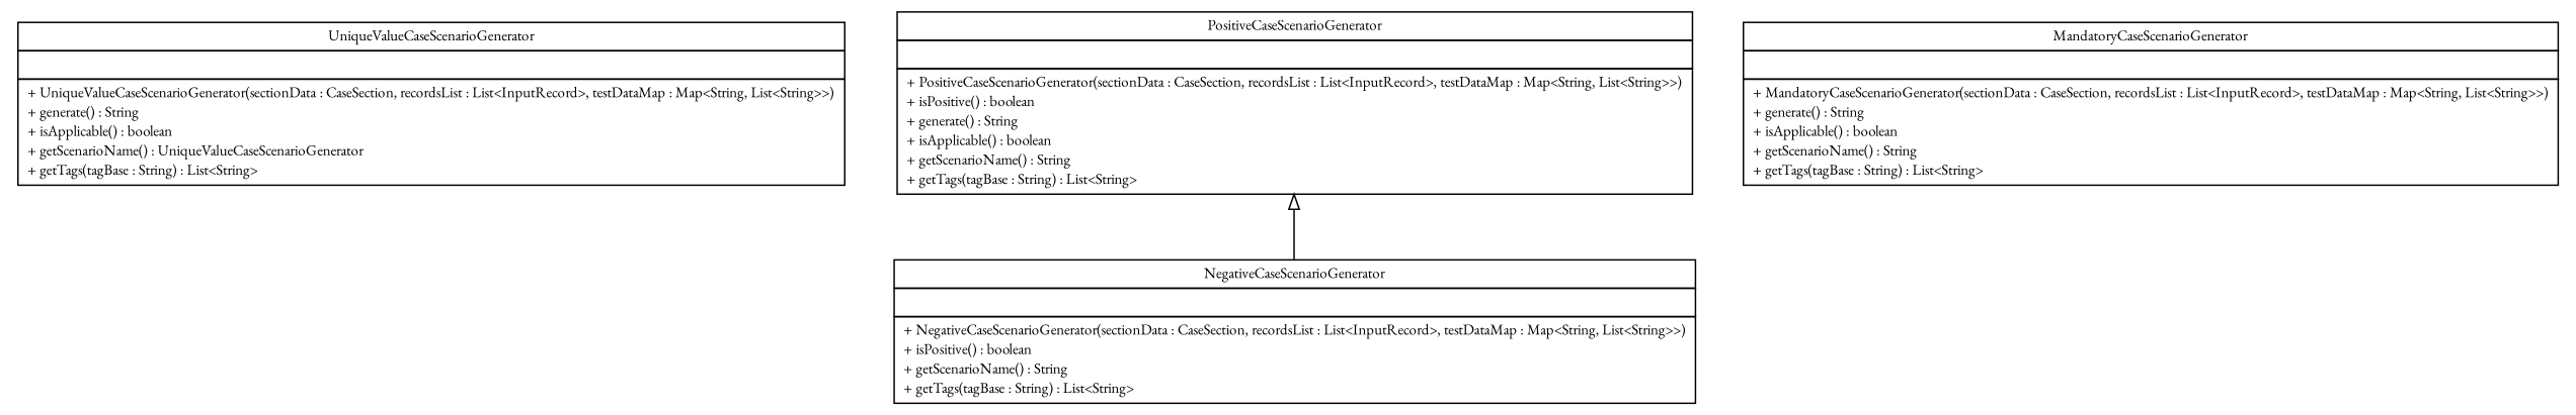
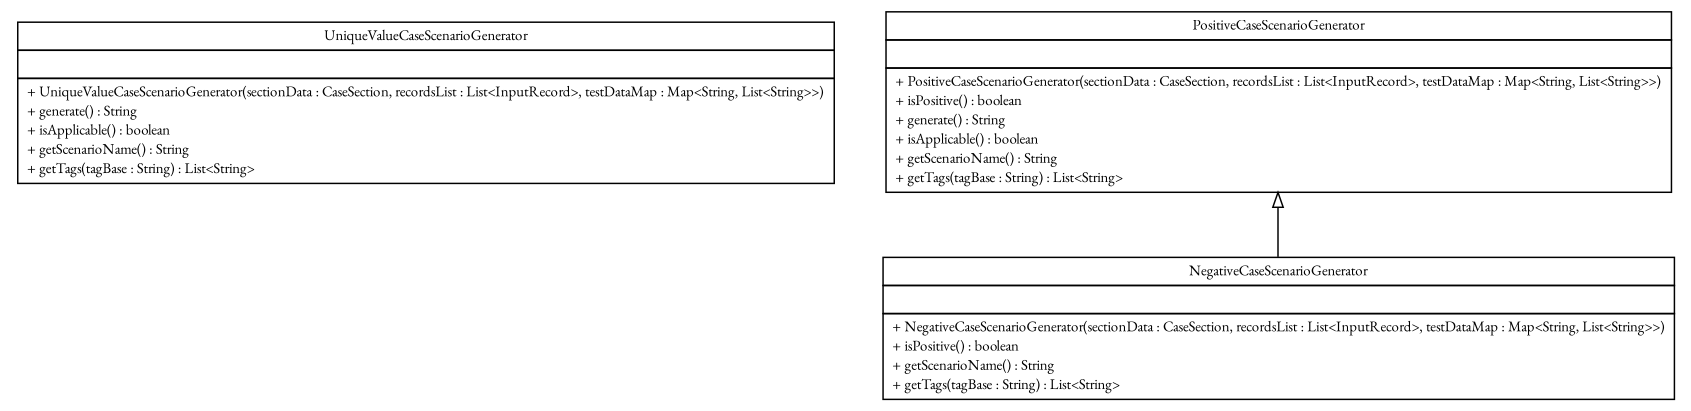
  digraph {
    nodesep=0.25
    ranksep=0.5
    fontname="EB Garamond"
    node [fontcolor=black fontname="EB Garamond" fontsize=10.0 shape=plaintext]
-   n1 [label=<<table title="com.github.mkolisnyk.aerial.datagenerators.cases.UniqueValueCaseScenarioGenerator" border="0" cellborder="1" cellspacing="0" cellpadding="2" port="p" href="./UniqueValueCaseScenarioGenerator.html"> 		<tr><td><table border="0" cellspacing="0" cellpadding="1"> <tr><td align="center" balign="center"> UniqueValueCaseScenarioGenerator </td></tr> 		</table></td></tr> 		<tr><td><table border="0" cellspacing="0" cellpadding="1"> <tr><td align="left" balign="left">  </td></tr> 		</table></td></tr> 		<tr><td><table border="0" cellspacing="0" cellpadding="1"> <tr><td align="left" balign="left"> + UniqueValueCaseScenarioGenerator(sectionData : CaseSection, recordsList : List&lt;InputRecord&gt;, testDataMap : Map&lt;String, List&lt;String&gt;&gt;) </td></tr> <tr><td align="left" balign="left"> + generate() : String </td></tr> <tr><td align="left" balign="left"> + isApplicable() : boolean </td></tr> <tr><td align="left" balign="left"> + getScenarioName() : UniqueValueCaseScenarioGenerator </td></tr> <tr><td align="left" balign="left"> + getTags(tagBase : String) : List&lt;String&gt; </td></tr> 		</table></td></tr> 		</table>>]
+   n1 [label=<<table title="com.github.mkolisnyk.aerial.datagenerators.cases.UniqueValueCaseScenarioGenerator" border="0" cellborder="1" cellspacing="0" cellpadding="2" port="p" href="./UniqueValueCaseScenarioGenerator.html"> 		<tr><td><table border="0" cellspacing="0" cellpadding="1"> <tr><td align="center" balign="center"> UniqueValueCaseScenarioGenerator </td></tr> 		</table></td></tr> 		<tr><td><table border="0" cellspacing="0" cellpadding="1"> <tr><td align="left" balign="left">  </td></tr> 		</table></td></tr> 		<tr><td><table border="0" cellspacing="0" cellpadding="1"> <tr><td align="left" balign="left"> + UniqueValueCaseScenarioGenerator(sectionData : CaseSection, recordsList : List&lt;InputRecord&gt;, testDataMap : Map&lt;String, List&lt;String&gt;&gt;) </td></tr> <tr><td align="left" balign="left"> + generate() : String </td></tr> <tr><td align="left" balign="left"> + isApplicable() : boolean </td></tr> <tr><td align="left" balign="left"> + getScenarioName() : String </td></tr> <tr><td align="left" balign="left"> + getTags(tagBase : String) : List&lt;String&gt; </td></tr> 		</table></td></tr> 		</table>>]
    n2 [label=<<table title="com.github.mkolisnyk.aerial.datagenerators.cases.PositiveCaseScenarioGenerator" border="0" cellborder="1" cellspacing="0" cellpadding="2" port="p" href="./PositiveCaseScenarioGenerator.html"> 		<tr><td><table border="0" cellspacing="0" cellpadding="1"> <tr><td align="center" balign="center"> PositiveCaseScenarioGenerator </td></tr> 		</table></td></tr> 		<tr><td><table border="0" cellspacing="0" cellpadding="1"> <tr><td align="left" balign="left">  </td></tr> 		</table></td></tr> 		<tr><td><table border="0" cellspacing="0" cellpadding="1"> <tr><td align="left" balign="left"> + PositiveCaseScenarioGenerator(sectionData : CaseSection, recordsList : List&lt;InputRecord&gt;, testDataMap : Map&lt;String, List&lt;String&gt;&gt;) </td></tr> <tr><td align="left" balign="left"> + isPositive() : boolean </td></tr> <tr><td align="left" balign="left"> + generate() : String </td></tr> <tr><td align="left" balign="left"> + isApplicable() : boolean </td></tr> <tr><td align="left" balign="left"> + getScenarioName() : String </td></tr> <tr><td align="left" balign="left"> + getTags(tagBase : String) : List&lt;String&gt; </td></tr> 		</table></td></tr> 		</table>>]
    n3 [label=<<table title="com.github.mkolisnyk.aerial.datagenerators.cases.NegativeCaseScenarioGenerator" border="0" cellborder="1" cellspacing="0" cellpadding="2" port="p" href="./NegativeCaseScenarioGenerator.html"> 		<tr><td><table border="0" cellspacing="0" cellpadding="1"> <tr><td align="center" balign="center"> NegativeCaseScenarioGenerator </td></tr> 		</table></td></tr> 		<tr><td><table border="0" cellspacing="0" cellpadding="1"> <tr><td align="left" balign="left">  </td></tr> 		</table></td></tr> 		<tr><td><table border="0" cellspacing="0" cellpadding="1"> <tr><td align="left" balign="left"> + NegativeCaseScenarioGenerator(sectionData : CaseSection, recordsList : List&lt;InputRecord&gt;, testDataMap : Map&lt;String, List&lt;String&gt;&gt;) </td></tr> <tr><td align="left" balign="left"> + isPositive() : boolean </td></tr> <tr><td align="left" balign="left"> + getScenarioName() : String </td></tr> <tr><td align="left" balign="left"> + getTags(tagBase : String) : List&lt;String&gt; </td></tr> 		</table></td></tr> 		</table>>]
-   n4 [label=<<table title="com.github.mkolisnyk.aerial.datagenerators.cases.MandatoryCaseScenarioGenerator" border="0" cellborder="1" cellspacing="0" cellpadding="2" port="p" href="./MandatoryCaseScenarioGenerator.html"> 		<tr><td><table border="0" cellspacing="0" cellpadding="1"> <tr><td align="center" balign="center"> MandatoryCaseScenarioGenerator </td></tr> 		</table></td></tr> 		<tr><td><table border="0" cellspacing="0" cellpadding="1"> <tr><td align="left" balign="left">  </td></tr> 		</table></td></tr> 		<tr><td><table border="0" cellspacing="0" cellpadding="1"> <tr><td align="left" balign="left"> + MandatoryCaseScenarioGenerator(sectionData : CaseSection, recordsList : List&lt;InputRecord&gt;, testDataMap : Map&lt;String, List&lt;String&gt;&gt;) </td></tr> <tr><td align="left" balign="left"> + generate() : String </td></tr> <tr><td align="left" balign="left"> + isApplicable() : boolean </td></tr> <tr><td align="left" balign="left"> + getScenarioName() : String </td></tr> <tr><td align="left" balign="left"> + getTags(tagBase : String) : List&lt;String&gt; </td></tr> 		</table></td></tr> 		</table>>]
    n2 -> n3 [arrowtail=empty dir=back fontname="EB Garamond" fontsize=10 headport=p labelfontname=arial labelfontsize=10 tailport=p]
  }
